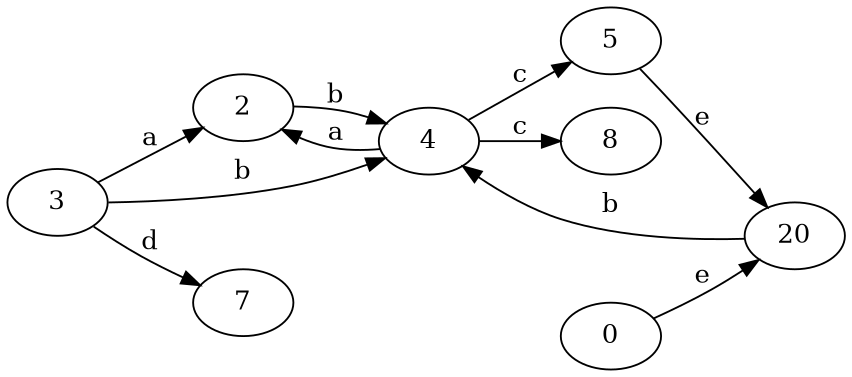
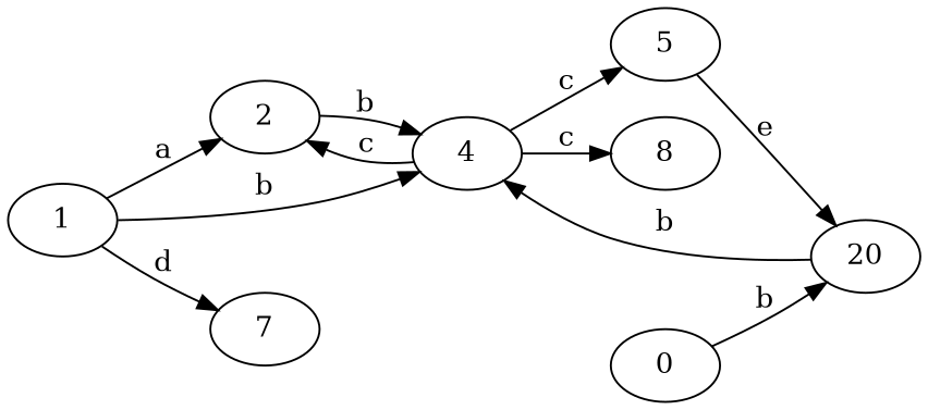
  strict digraph {
    rankdir=LR
-   1 [label=3]
+   1
    2
    4
    7
    5
    n6 [label=8]
    n7 [label=20]
    0
    1 -> 2 [label=a]
    1 -> 4 [label=b]
    1 -> 7 [label=d]
    2 -> 4 [label=b]
-   4 -> 2 [label=a]
+   4 -> 2 [label=c]
    4 -> 5 [label=c]
    4 -> n6 [label=c]
    5 -> n7 [label=e]
    n7 -> 4 [label=b]
-   0 -> n7 [label=e]
+   0 -> n7 [label=b]
  }
